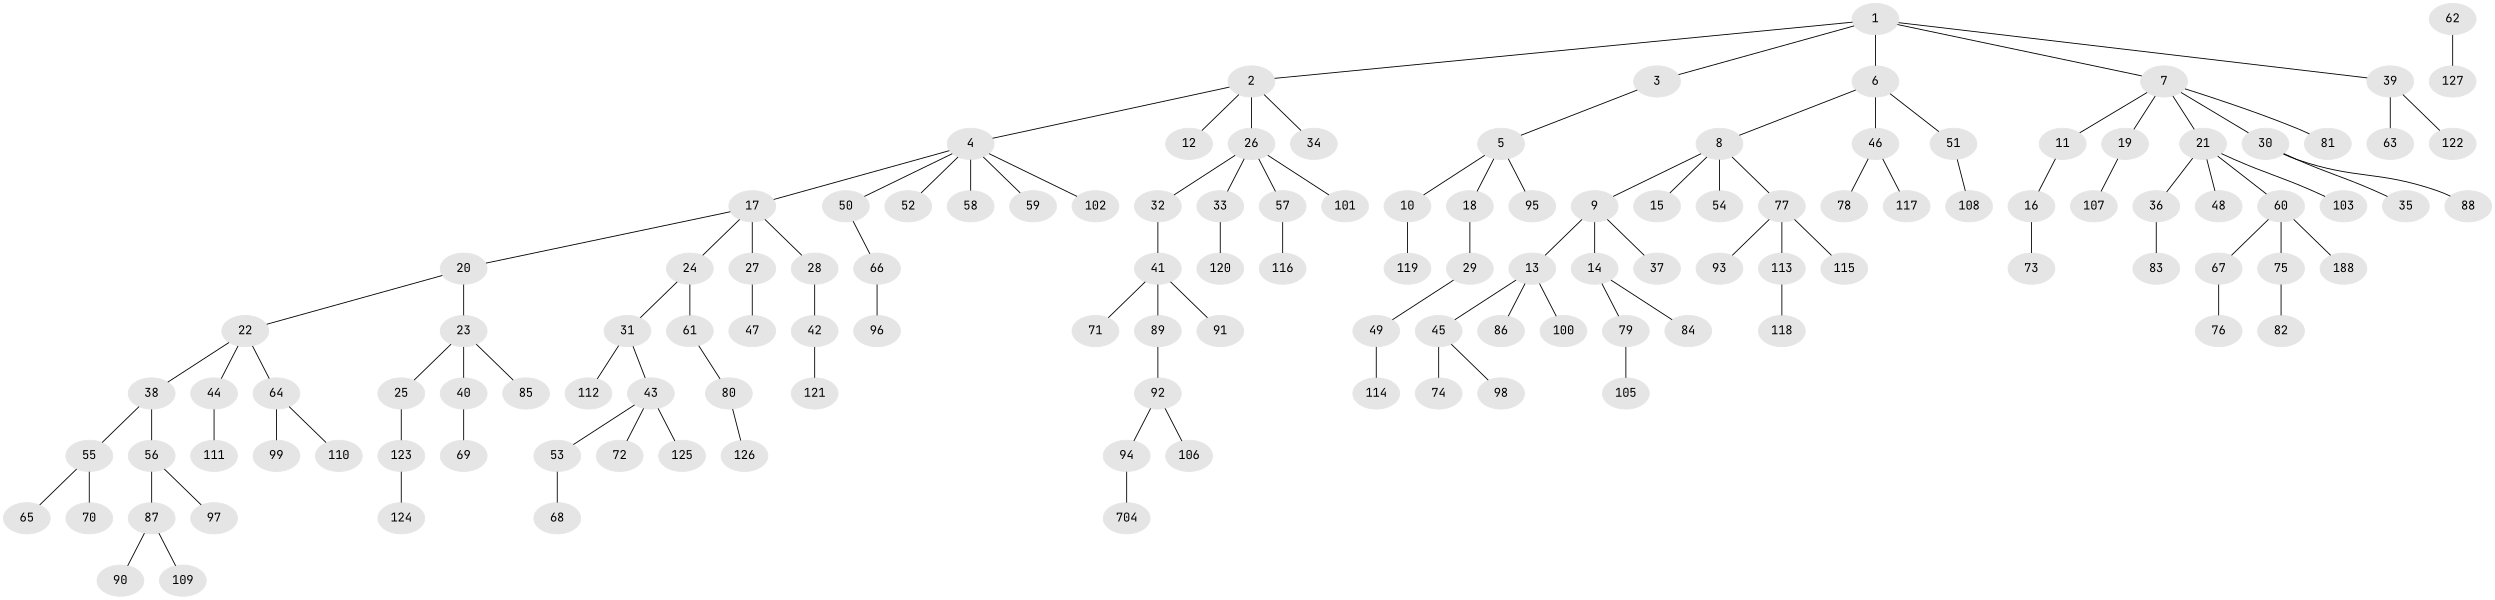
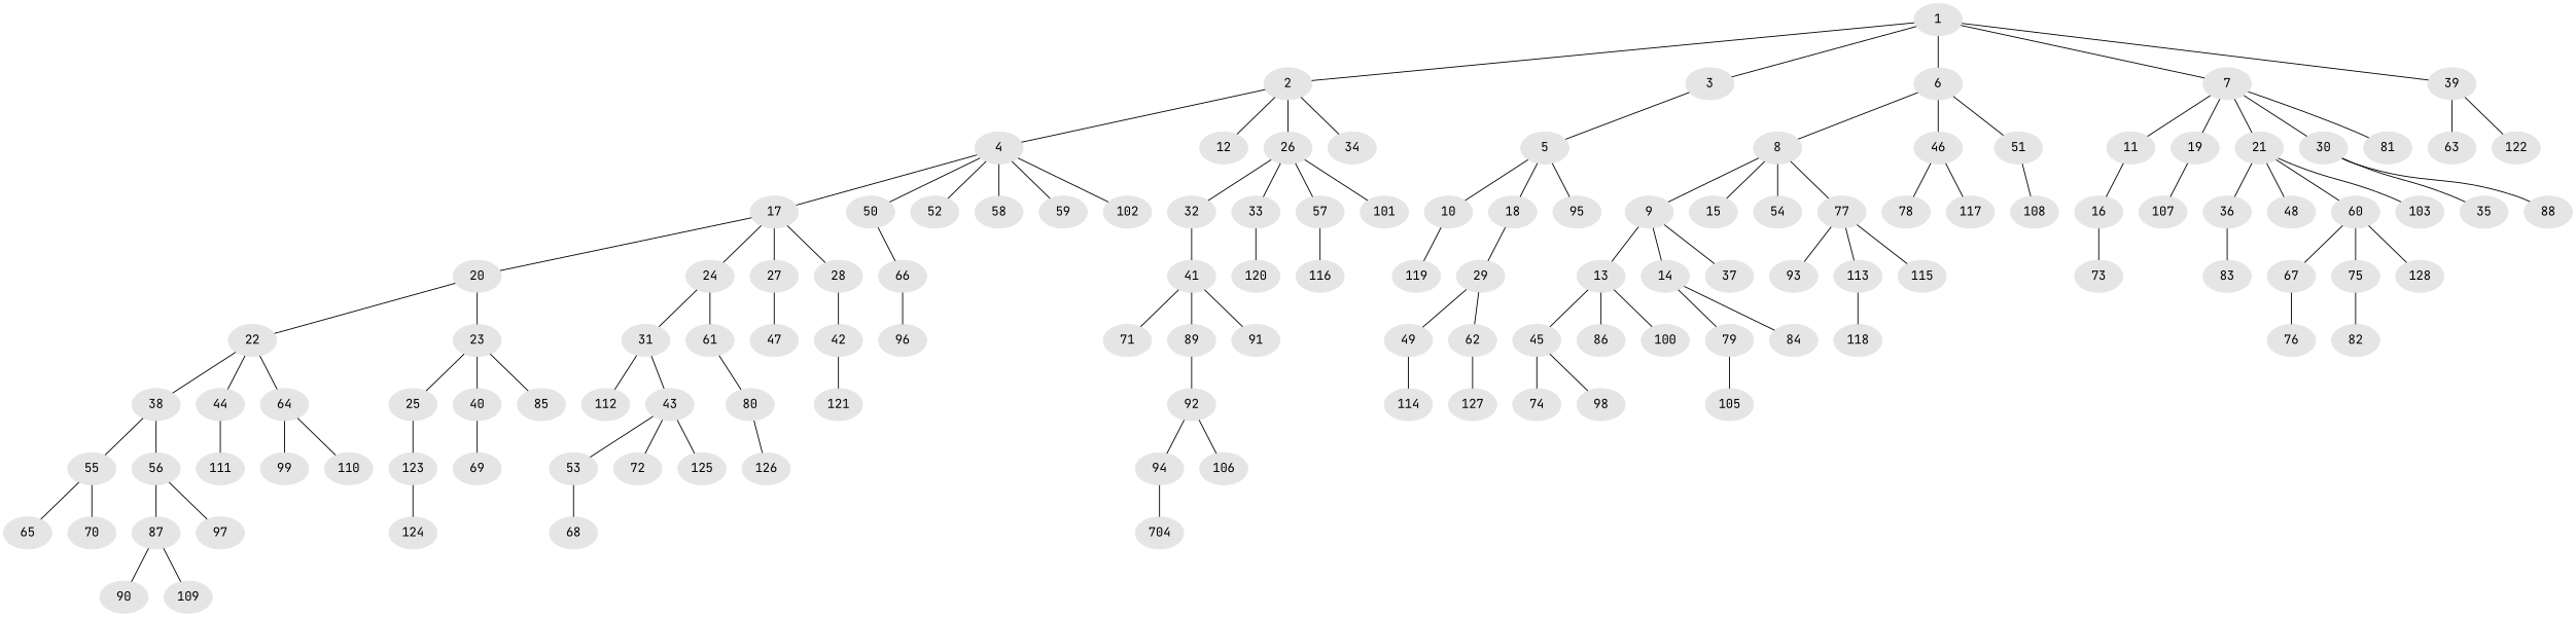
  graph {
    fontname="JetBrains Mono"
    node [color=gray90 fontname="JetBrains Mono" style=filled]
    edge [fontname="JetBrains Mono"]
    1
    2
    3
    6
    7
    39
    4
    12
    26
    34
    5
    8
    46
    51
    11
    19
    21
    30
    81
    63
    122
    17
    50
    52
    58
    59
    102
    32
    33
    57
    101
    10
    18
    95
    20
    24
    27
    28
    66
    119
    29
    9
    15
    54
    77
    78
    117
    108
    16
    107
    36
    48
    60
    103
    35
    88
    13
    14
    37
    93
    113
    115
    45
    86
    100
    79
    84
    73
    74
    98
    105
    22
    23
    31
    61
    47
    42
    49
    62
    38
    44
    64
    25
    40
    85
    83
    67
    75
-   128 [label=188]
+   128
    55
    56
    111
    99
    110
    123
    69
    112
    43
    80
    124
    41
    120
    116
    121
    114
    127
    53
    72
    125
    71
    89
    91
    65
    70
    87
    97
    92
    68
    96
    90
    109
    76
    82
    126
    118
    94
    106
    n128 [label=704]
    1 -- 2
    1 -- 3
    1 -- 6
    1 -- 7
    1 -- 39
    2 -- 4
    2 -- 12
    2 -- 26
    2 -- 34
    3 -- 5
    6 -- 8
    6 -- 46
    6 -- 51
    7 -- 11
    7 -- 19
    7 -- 21
    7 -- 30
    7 -- 81
    39 -- 63
    39 -- 122
    4 -- 17
    4 -- 50
    4 -- 52
    4 -- 58
    4 -- 59
    4 -- 102
    26 -- 32
    26 -- 33
    26 -- 57
    26 -- 101
    5 -- 10
    5 -- 18
    5 -- 95
    8 -- 9
    8 -- 15
    8 -- 54
    8 -- 77
    46 -- 78
    46 -- 117
    51 -- 108
    11 -- 16
    19 -- 107
    21 -- 36
    21 -- 48
    21 -- 60
    21 -- 103
    30 -- 35
    30 -- 88
    17 -- 20
    17 -- 24
    17 -- 27
    17 -- 28
    50 -- 66
    32 -- 41
    33 -- 120
    57 -- 116
    10 -- 119
    18 -- 29
    20 -- 22
    20 -- 23
    24 -- 31
    24 -- 61
    27 -- 47
    28 -- 42
    66 -- 96
    29 -- 49
+   29 -- 62
    9 -- 13
    9 -- 14
    9 -- 37
    77 -- 93
    77 -- 113
    77 -- 115
    16 -- 73
    36 -- 83
    60 -- 67
    60 -- 75
    60 -- 128
    13 -- 45
    13 -- 86
    13 -- 100
    14 -- 79
    14 -- 84
    113 -- 118
    45 -- 74
    45 -- 98
    79 -- 105
    22 -- 38
    22 -- 44
    22 -- 64
    23 -- 25
    23 -- 40
    23 -- 85
    31 -- 112
    31 -- 43
    61 -- 80
    42 -- 121
    49 -- 114
    62 -- 127
    38 -- 55
    38 -- 56
    44 -- 111
    64 -- 99
    64 -- 110
    25 -- 123
    40 -- 69
    67 -- 76
    75 -- 82
    55 -- 65
    55 -- 70
    56 -- 87
    56 -- 97
    123 -- 124
    43 -- 53
    43 -- 72
    43 -- 125
    80 -- 126
    41 -- 71
    41 -- 89
    41 -- 91
    53 -- 68
    89 -- 92
    87 -- 90
    87 -- 109
    92 -- 94
    92 -- 106
    94 -- n128
  }
